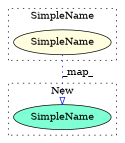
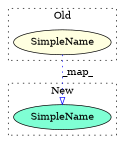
  digraph {
    node [a=42 shape=ellipse style=filled]
    n1 [l=2 label=SimpleName s=1086 fillcolor=aquamarine]
    n2 [l=5 label=SimpleName s=1079 fillcolor=lightyellow]
    subgraph cluster_1 {
      label=New
      style=dotted
      n1
    }
    subgraph cluster_2 {
-     label=SimpleName
+     label=Old
      style=dotted
      n2
    }
    n2 -> n1 [label=_map_ color=blue style=dotted arrowhead=onormal]
  }
